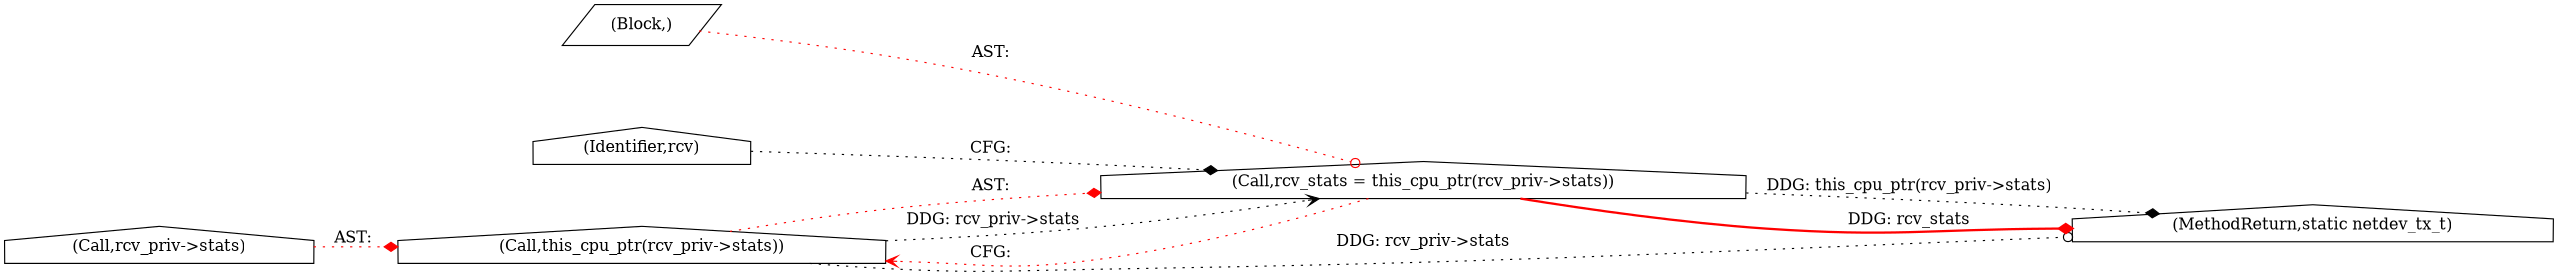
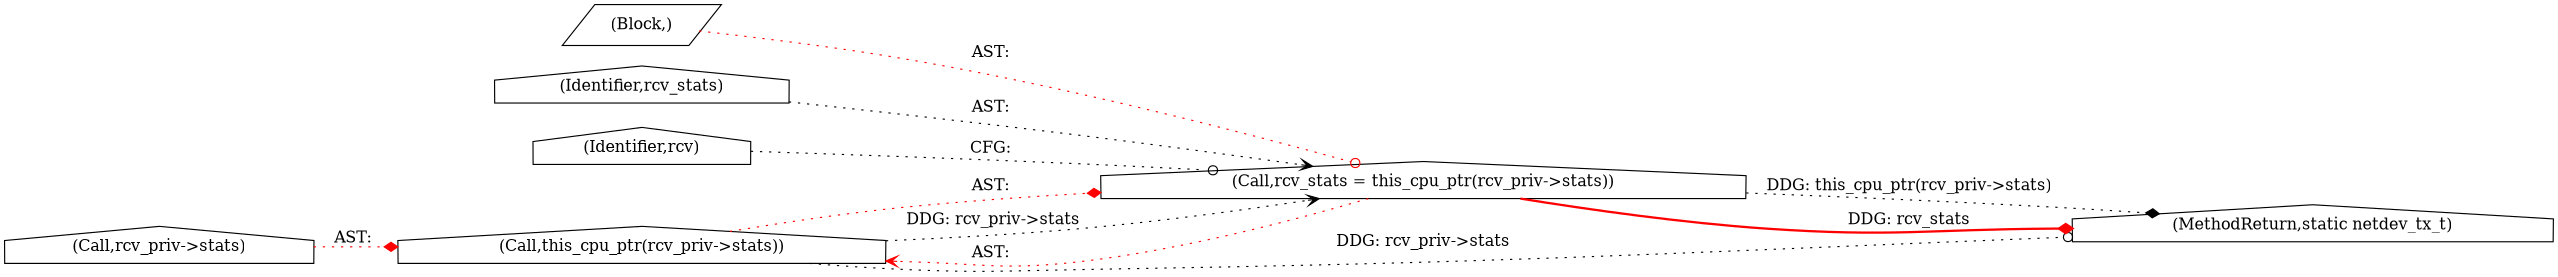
  digraph {
    rankdir=LR
    node [shape=house]
    edge [arrowhead=diamond color=red style=dotted]
    n1 [label="(Call,this_cpu_ptr(rcv_priv->stats))"]
    n2 [label="(Call,rcv_stats = this_cpu_ptr(rcv_priv->stats))"]
    n3 [label="(MethodReturn,static netdev_tx_t)"]
    n4 [label="(Call,rcv_priv->stats)"]
    n5 [label="(Block,)" shape=parallelogram]
+   n6 [label="(Identifier,rcv_stats)"]
    n7 [label="(Identifier,rcv)"]
    n1 -> n2 [label="AST: "]
    n1 -> n2 [arrowhead=vee color=black label="DDG: rcv_priv->stats"]
    n1 -> n3 [arrowhead=odot color=black label="DDG: rcv_priv->stats"]
-   n2 -> n1 [arrowhead=vee label="CFG: "]
+   n2 -> n1 [arrowhead=vee label="AST: "]
    n2 -> n3 [color=black label="DDG: this_cpu_ptr(rcv_priv->stats)"]
    n2 -> n3 [label="DDG: rcv_stats" style=bold]
    n4 -> n1 [label="AST: "]
    n5 -> n2 [arrowhead=odot label="AST: "]
-   n7 -> n2 [color=black label="CFG: "]
+   n6 -> n2 [arrowhead=vee color=black label="AST: "]
+   n7 -> n2 [arrowhead=odot color=black label="CFG: "]
  }
